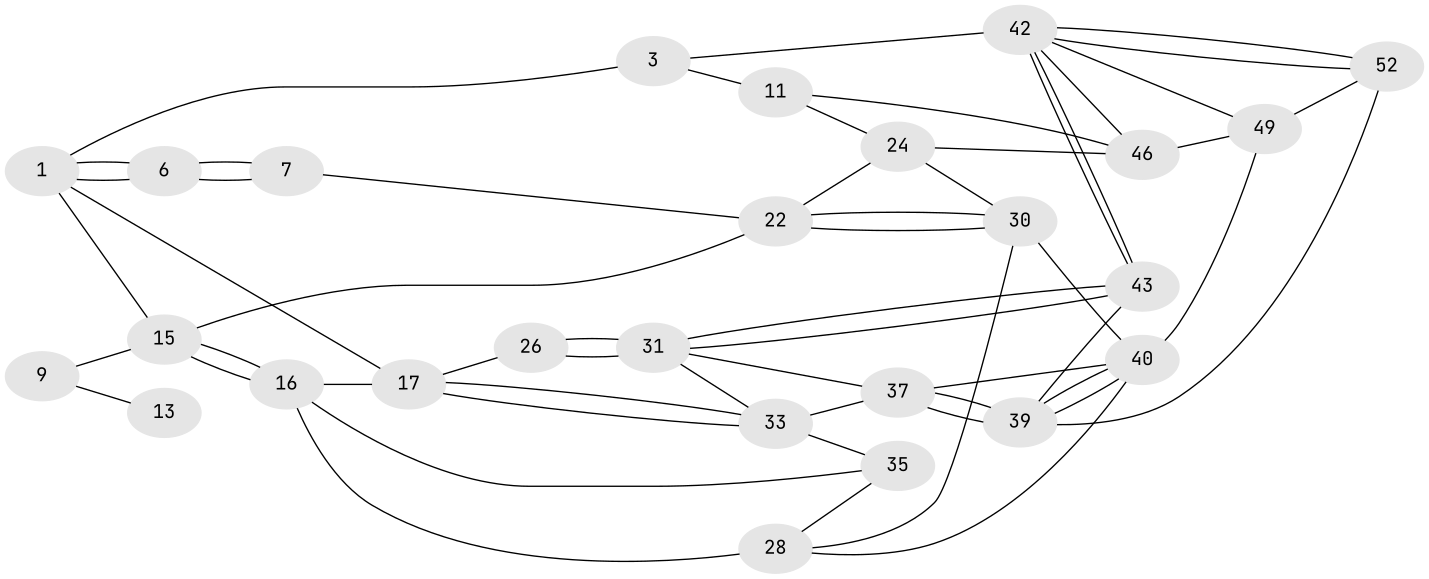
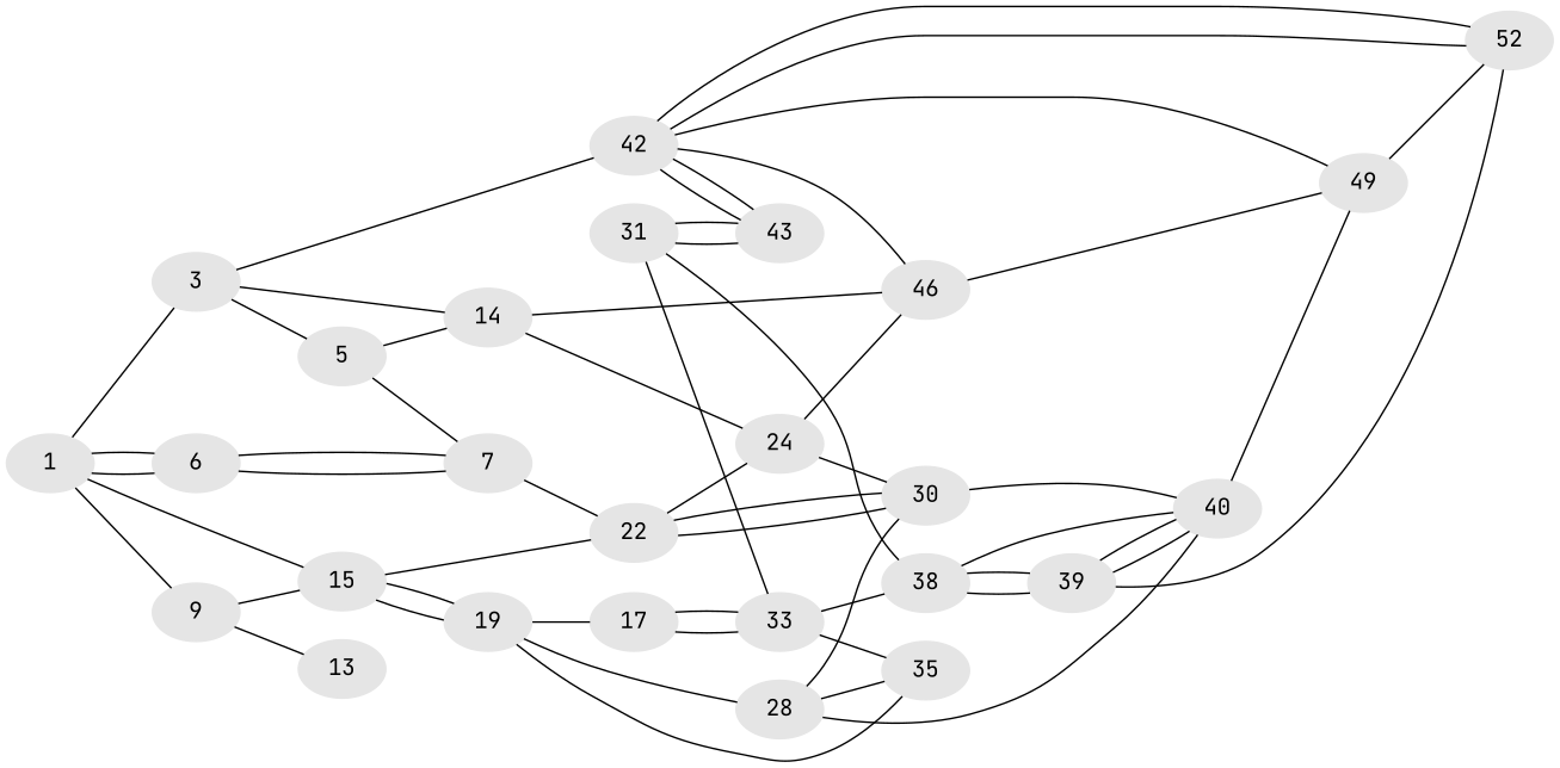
  graph {
    fontname="JetBrains Mono"
    rankdir=LR
    node [color=gray90 fontname="JetBrains Mono" style=filled]
    edge [fontname="JetBrains Mono"]
    1 [super="+2"]
    3 [super="+4"]
    6 [super="+10"]
    9 [super="+12"]
    15 [super="+21"]
-   11 [super="+25"]
+   5 [super="+8"]
+   11 [super="+25" label=14]
    42 [super="+47"]
    7
    13 [super="+14"]
    24 [super="+37"]
    46 [super="+48"]
    43 [super="+45"]
    52
    49 [super="+51"]
    22 [super="+23"]
-   16 [super="+27"]
+   16 [super="+27" label=19]
    30 [super="+36"]
    17 [super="+18"]
    28 [super="+29"]
    35
-   26
    33 [super="+34"]
    40 [super="+44"]
    31 [super="+32"]
-   38 [super="+41" label=37]
+   38 [super="+41"]
    39 [super="+50"]
    1 -- 3
    1 -- 6
    1 -- 6
-   1 -- 17
+   1 -- 9
    1 -- 15
+   3 -- 5
    3 -- 11
    3 -- 42 [weight=2]
    6 -- 7
    6 -- 7
    9 -- 15
    9 -- 13
    15 -- 22
    15 -- 16
    15 -- 16
+   5 -- 11
+   5 -- 7
    11 -- 24
    11 -- 46
    42 -- 46
    42 -- 43
    42 -- 43
    42 -- 52
    42 -- 52
    42 -- 49
    7 -- 22
    24 -- 46
    24 -- 30
    46 -- 49
    49 -- 52
    22 -- 24
    22 -- 30
    22 -- 30
    16 -- 17
    16 -- 28
    16 -- 35
    30 -- 40
-   17 -- 26
    17 -- 33
    17 -- 33
    28 -- 30
    28 -- 35
    28 -- 40
-   26 -- 31
-   26 -- 31
    33 -- 35
    33 -- 38
    40 -- 49
    31 -- 43
    31 -- 43
    31 -- 33
    31 -- 38
    38 -- 40
    38 -- 39
    38 -- 39
-   39 -- 43
    39 -- 52
    39 -- 40
    39 -- 40
  }
